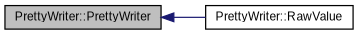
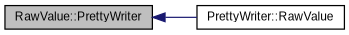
  digraph {
    rankdir=LR
    fontname="Liberation Sans"
    node [color=black fontname="Liberation Sans" fontsize=10 shape=record style=filled]
-   n1 [fillcolor=grey75 fontcolor=black height=0.2 label="PrettyWriter::PrettyWriter" width=0.4]
+   n1 [fillcolor=grey75 fontcolor=black height=0.2 label="RawValue::PrettyWriter" width=0.4]
    n2 [fillcolor=white height=0.2 label="PrettyWriter::RawValue" width=0.4]
    n1 -> n2 [color=midnightblue dir=back fontname="Liberation Sans" fontsize=10 labelfontname=Helvetica labelfontsize=10 style=solid]
  }
